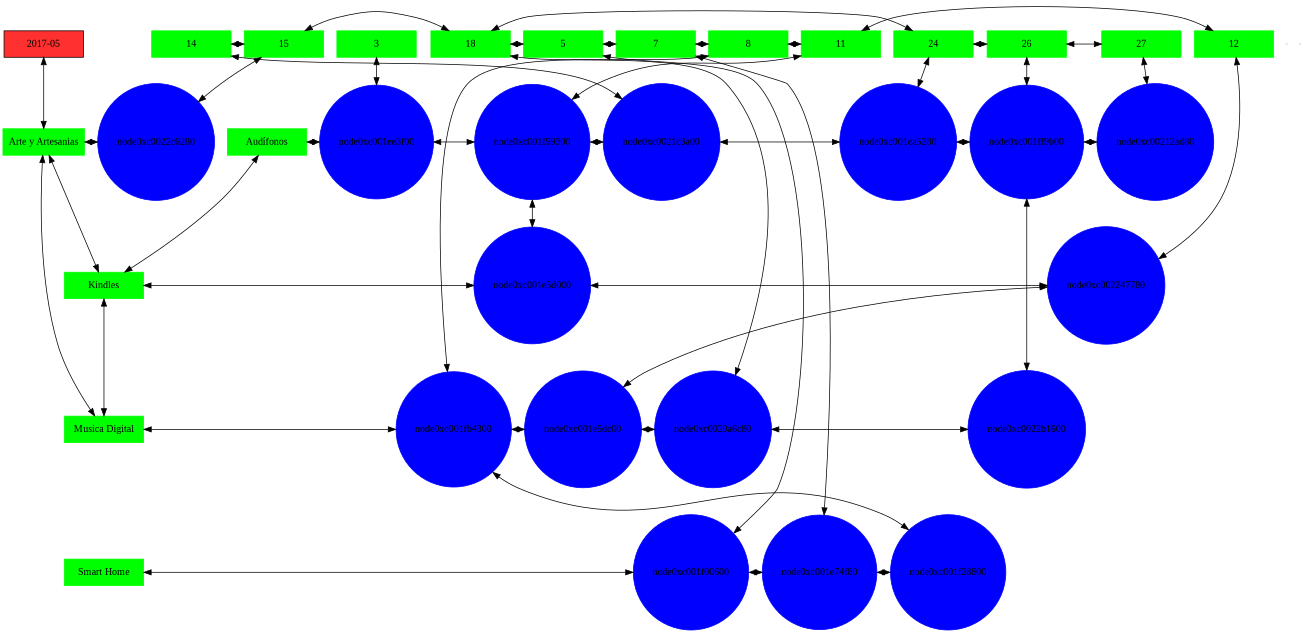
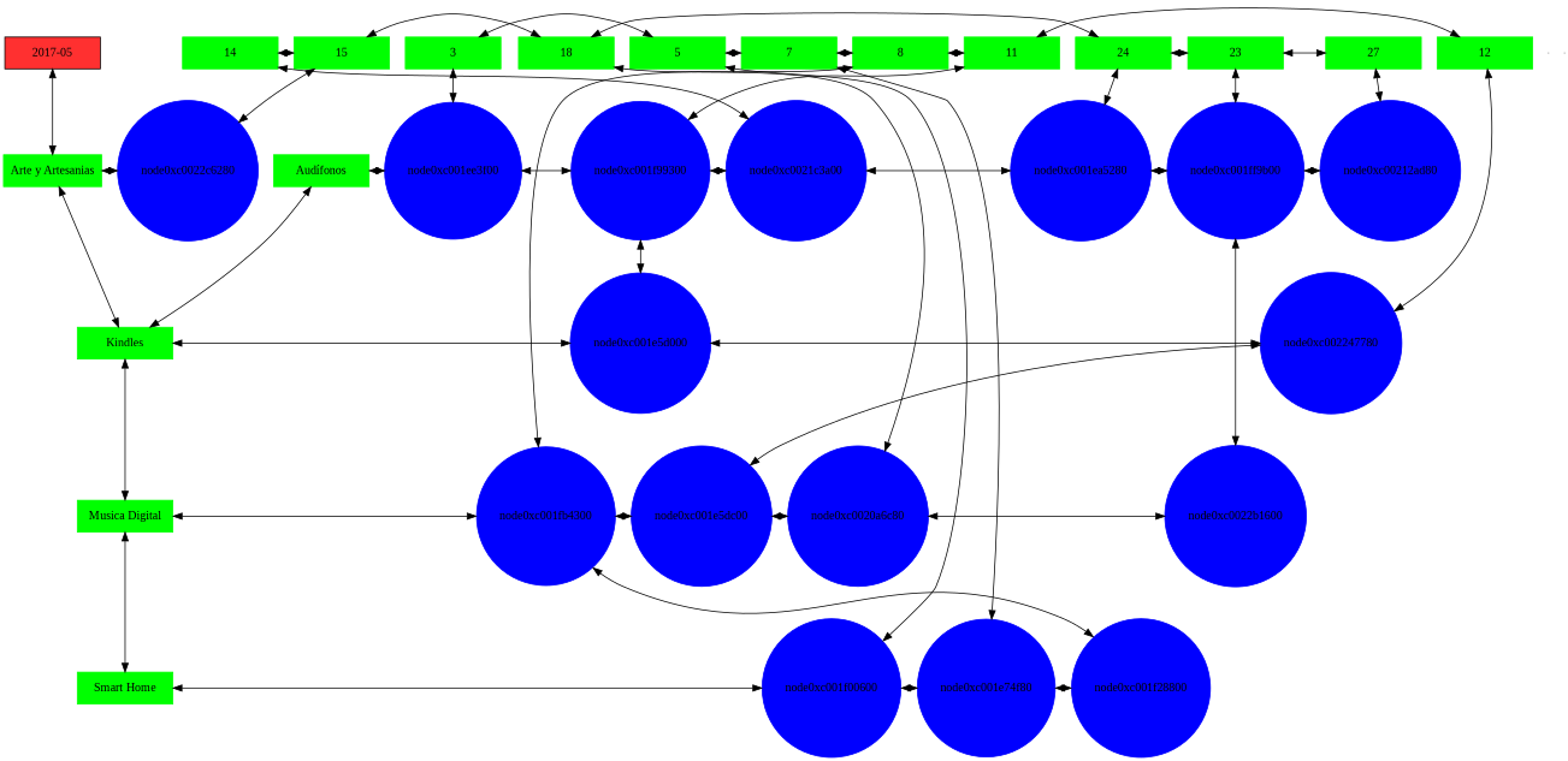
  digraph {
    fontname="Liberation Serif"
    node [fontname="Liberation Serif" group=1 shape=box style=filled color=green]
    edge [dir=both fontname="Liberation Serif"]
    n1 [fillcolor=firebrick1 label="2017-05" width=1.5 color=""]
    n2 [group=3 label=3 width=1.5]
    n3 [group=5 label=5 width=1.5]
    n4 [group=7 label=7 width=1.5]
    n5 [group=8 label=8 width=1.5]
    n6 [group=11 label=11 width=1.5]
    n7 [group=12 label=12 width=1.5]
    n8 [group=14 label=14 width=1.5]
    n9 [group=15 label=15 width=1.5]
    n10 [group=18 label=18 width=1.5]
    n11 [group=24 label=24 width=1.5]
-   n12 [group=26 label=26 width=1.5]
+   n12 [group=26 label=23 width=1.5]
    n13 [group=27 label=27 width=1.5]
    n14 [label="Arte y Artesanias" width=1.5]
    node0xc0022c6280 [color=blue group=15 shape=circle width=0.5]
    node0xc001ff9b00 [color=blue group=26 shape=circle width=0.5]
    node0xc00212ad80 [color=blue group=27 shape=circle width=0.5]
    n18 [label="Audífonos" width=1.5]
    node0xc001ee3f00 [color=blue group=3 shape=circle width=0.5]
    node0xc001f99300 [color=blue group=11 shape=circle width=0.5]
    node0xc0021c3a00 [color=blue group=14 shape=circle width=0.5]
    node0xc001ea5280 [color=blue group=24 shape=circle width=0.5]
    n23 [label=Kindles width=1.5]
    node0xc001e5d000 [color=blue group=11 shape=circle width=0.5]
    node0xc002247780 [color=blue group=12 shape=circle width=0.5]
    n26 [label="Musica Digital" width=1.5]
    node0xc001fb4300 [color=blue group=8 shape=circle width=0.5]
    node0xc001e5dc00 [color=blue group=12 shape=circle width=0.5]
    node0xc0020a6c80 [color=blue group=18 shape=circle width=0.5]
    node0xc0022b1600 [color=blue group=26 shape=circle width=0.5]
    n31 [label="Smart Home" width=1.5]
    node0xc001f00600 [color=blue group=5 shape=circle width=0.5]
    node0xc001e74f80 [color=blue group=7 shape=circle width=0.5]
    node0xc001f28800 [color=blue group=8 shape=circle width=0.5]
    e0 [shape=point width=0 group="" style="" color=""]
    e1 [shape=point width=0 group="" style="" color=""]
    subgraph sub_1 {
      rank=same
      n1
      n2
    }
    subgraph sub_2 {
      rank=same
      n2
      n3
    }
    subgraph sub_3 {
      rank=same
      n3
      n4
    }
    subgraph sub_4 {
      rank=same
      n4
      n5
    }
    subgraph sub_5 {
      rank=same
      n5
      n6
    }
    subgraph sub_6 {
      rank=same
      n6
      n7
    }
    subgraph sub_7 {
      rank=same
      n7
      n8
    }
    subgraph sub_8 {
      rank=same
      n8
      n9
    }
    subgraph sub_9 {
      rank=same
      n9
      n10
    }
    subgraph sub_10 {
      rank=same
      n10
      n11
    }
    subgraph sub_11 {
      rank=same
      n11
      n12
    }
    subgraph sub_12 {
      rank=same
      n12
      n13
    }
    subgraph sub_13 {
      rank=same
      n14
      node0xc0022c6280
    }
    subgraph sub_14 {
      rank=same
      node0xc001ff9b00
      node0xc00212ad80
    }
    subgraph sub_15 {
      rank=same
      n18
      node0xc001ee3f00
    }
    subgraph sub_16 {
      rank=same
      node0xc001ee3f00
      node0xc001f99300
    }
    subgraph sub_17 {
      rank=same
      node0xc001f99300
      node0xc0021c3a00
    }
    subgraph sub_18 {
      rank=same
      node0xc0021c3a00
      node0xc001ea5280
    }
    subgraph sub_19 {
      rank=same
      node0xc001ff9b00
      node0xc001ea5280
    }
    subgraph sub_20 {
      rank=same
      n23
      node0xc001e5d000
    }
    subgraph sub_21 {
      rank=same
      node0xc001e5d000
      node0xc002247780
    }
    subgraph sub_22 {
      rank=same
      n26
      node0xc001fb4300
    }
    subgraph sub_23 {
      rank=same
      node0xc001fb4300
      node0xc001e5dc00
    }
    subgraph sub_24 {
      rank=same
      node0xc001e5dc00
      node0xc0020a6c80
    }
    subgraph sub_25 {
      rank=same
      node0xc0020a6c80
      node0xc0022b1600
    }
    subgraph sub_26 {
      rank=same
      n31
      node0xc001f00600
    }
    subgraph sub_27 {
      rank=same
      node0xc001f00600
      node0xc001e74f80
    }
    subgraph sub_28 {
      rank=same
      node0xc001e74f80
      node0xc001f28800
    }
    n1 -> n14
-   n10 -> n3
+   n2 -> n3
    n2 -> node0xc001ee3f00
    n3 -> n4
    n3 -> node0xc001f00600
    n4 -> n5
    n4 -> node0xc001e74f80
    n5 -> n6
    n5 -> node0xc001fb4300
    n6 -> n7
    n6 -> node0xc001f99300
    n7 -> node0xc002247780
    n8 -> n9
    n8 -> node0xc0021c3a00
    n9 -> n10
    n9 -> node0xc0022c6280
    n10 -> n11
    n10 -> node0xc0020a6c80
    n11 -> n12
    n11 -> node0xc001ea5280
    n12 -> n13
    n12 -> node0xc001ff9b00
    n13 -> node0xc00212ad80
    n14 -> node0xc0022c6280
    n14 -> n23
    node0xc001ff9b00 -> node0xc00212ad80
    node0xc001ff9b00 -> node0xc0022b1600
    n18 -> node0xc001ee3f00
    n18 -> n23
    node0xc001ee3f00 -> node0xc001f99300
    node0xc001f99300 -> node0xc0021c3a00
    node0xc001f99300 -> node0xc001e5d000
    node0xc0021c3a00 -> node0xc001ea5280
    node0xc001ea5280 -> node0xc001ff9b00
    n23 -> node0xc001e5d000
    n23 -> n26
    node0xc001e5d000 -> node0xc002247780
    node0xc002247780 -> node0xc001e5dc00
    n26 -> node0xc001fb4300
-   n26 -> n14
+   n26 -> n31
    node0xc001fb4300 -> node0xc001e5dc00
    node0xc001fb4300 -> node0xc001f28800
    node0xc001e5dc00 -> node0xc0020a6c80
    node0xc0020a6c80 -> node0xc0022b1600
    n31 -> node0xc001f00600
    node0xc001f00600 -> node0xc001e74f80
    node0xc001e74f80 -> node0xc001f28800
  }
